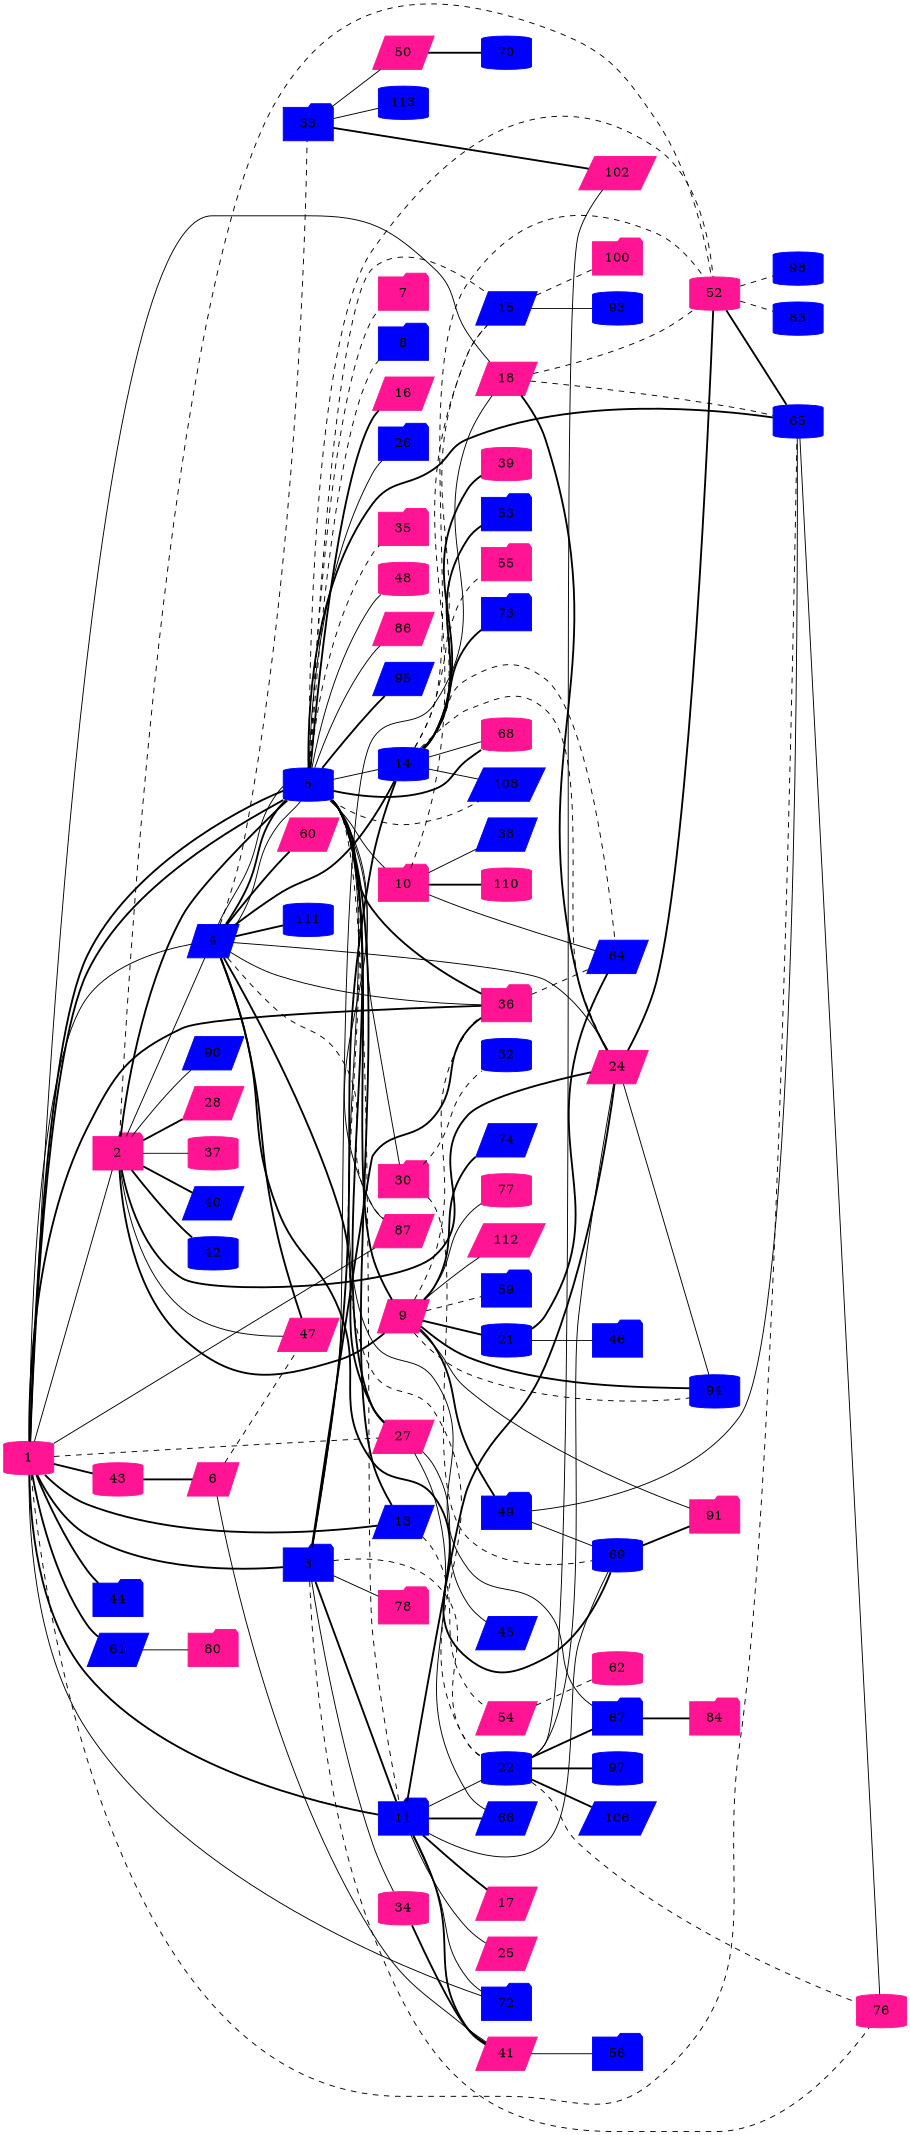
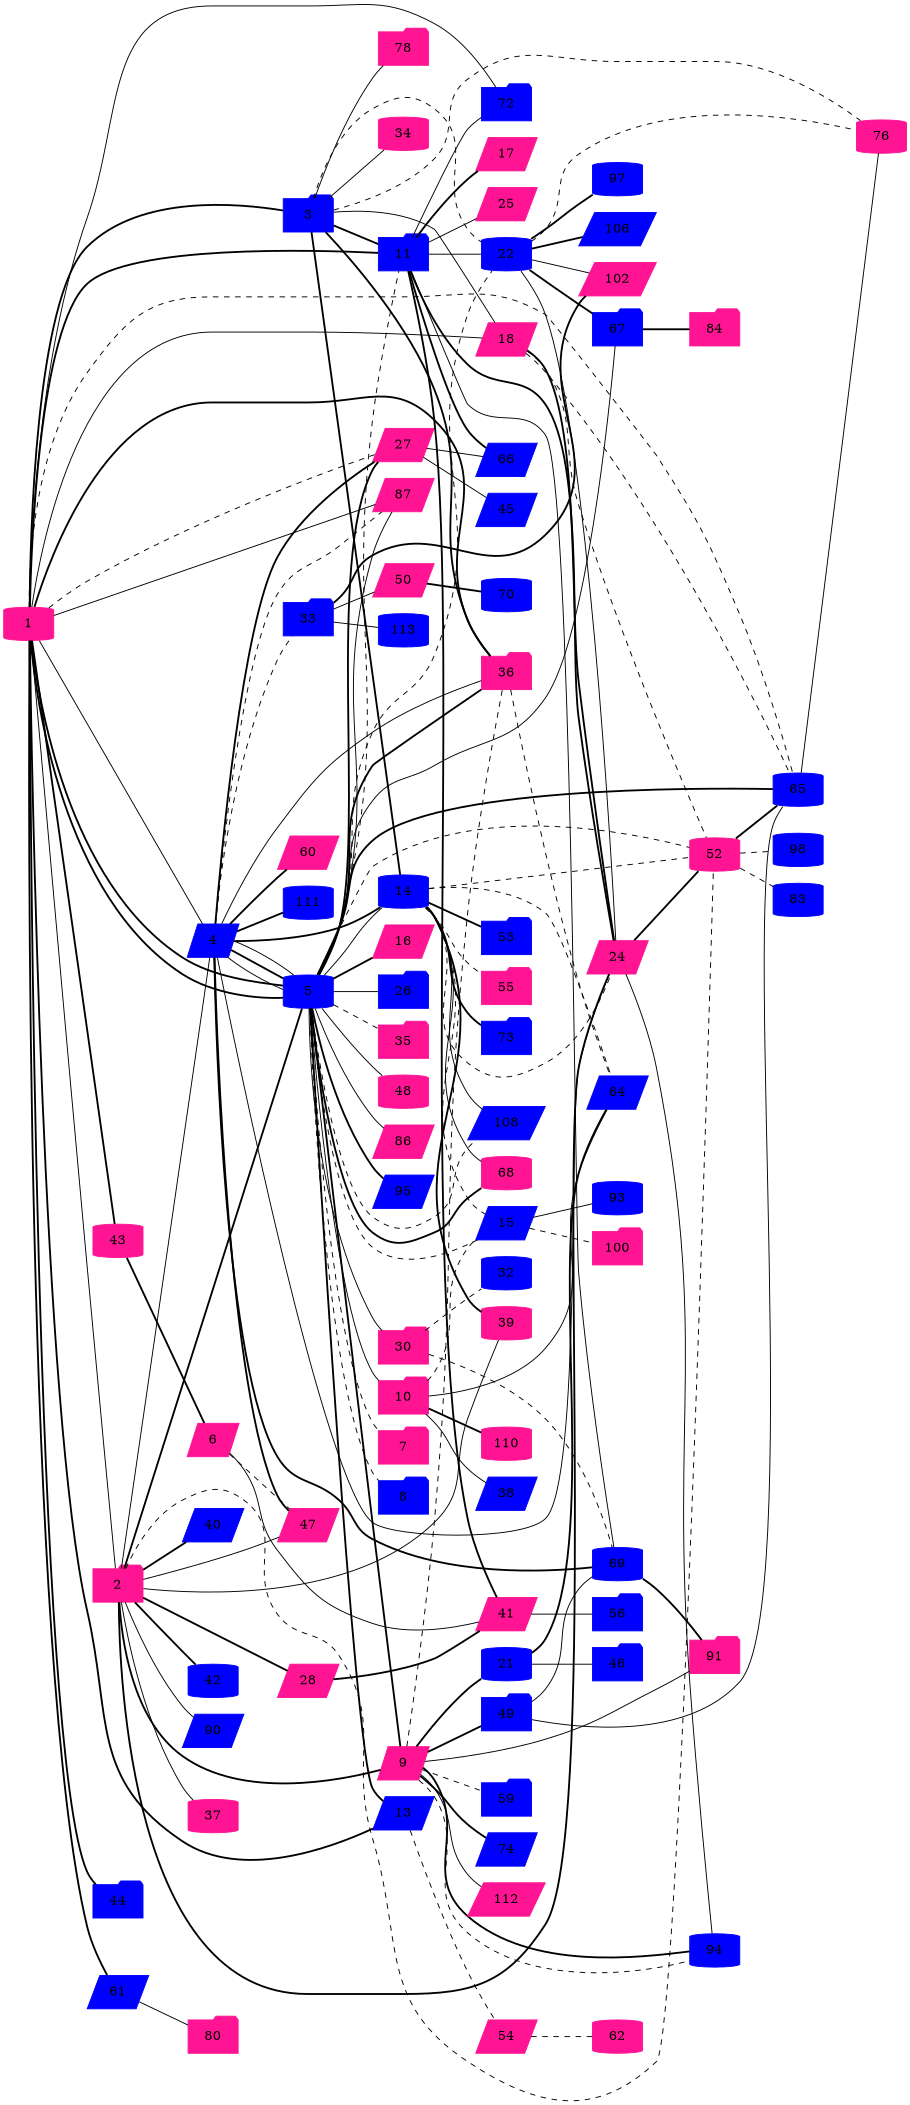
  graph {
    rankdir=LR
    node [color=blue shape=parallelogram style=filled]
    edge [style=bold]
    1 [color=deeppink shape=cylinder super="+20"]
    2 [color=deeppink shape=folder super="+63"]
    3 [shape=folder super="+89"]
    4 [super="+51"]
    5 [shape=cylinder super="+12"]
    11 [shape=folder super="+31"]
    13 [super="+107"]
    18 [color=deeppink]
    27 [color=deeppink super="+99"]
    36 [color=deeppink shape=folder super="+81"]
    43 [color=deeppink shape=cylinder]
    44 [shape=folder]
    61
    65 [shape=cylinder super="+101"]
    72 [shape=folder super="+96"]
    87 [color=deeppink]
    9 [color=deeppink super="+29"]
    24 [color=deeppink super="+105"]
    28 [color=deeppink]
    37 [color=deeppink shape=cylinder]
    39 [color=deeppink shape=cylinder]
    40
    42 [shape=cylinder super="+88"]
    47 [color=deeppink]
    52 [color=deeppink shape=cylinder super="+57"]
    90
    14 [shape=cylinder super="+78"]
    22 [shape=cylinder super="+23"]
    34 [color=deeppink shape=cylinder]
    n30 [color=deeppink label=78 shape=folder]
    76 [color=deeppink shape=cylinder]
    33 [shape=folder super="+104"]
    60 [color=deeppink]
    69 [shape=cylinder super="+103"]
    111 [shape=cylinder]
    7 [color=deeppink shape=folder]
    8 [shape=folder]
    10 [color=deeppink shape=folder super="+85"]
    15 [super="+19"]
    16 [color=deeppink]
    26 [shape=folder]
    30 [color=deeppink shape=folder super="+79"]
    35 [color=deeppink shape=folder]
    48 [color=deeppink shape=cylinder]
    67 [shape=folder super="+92"]
    68 [color=deeppink shape=cylinder super="+109"]
    86 [color=deeppink]
    95
    108
    6 [color=deeppink]
    41 [color=deeppink super="+71"]
    17 [color=deeppink]
    25 [color=deeppink super="+58"]
    66
    54 [color=deeppink super="+115"]
    45
    64 [super="+114"]
    80 [color=deeppink shape=folder]
    21 [shape=cylinder super="+82"]
    49 [shape=folder]
    59 [shape=folder]
    74
-   77 [color=deeppink shape=cylinder]
    91 [color=deeppink shape=folder]
    94 [shape=cylinder]
    112 [color=deeppink]
    83 [shape=cylinder]
    98 [shape=cylinder]
    53 [shape=folder]
    55 [color=deeppink shape=folder]
    73 [shape=folder]
    97 [shape=cylinder]
    102 [color=deeppink]
    106
    50 [color=deeppink]
    113 [shape=cylinder]
    38
    110 [color=deeppink shape=cylinder]
    93 [shape=cylinder]
    100 [color=deeppink shape=folder]
    32 [shape=cylinder]
    84 [color=deeppink shape=folder]
    56 [shape=folder]
    46 [shape=folder]
    62 [color=deeppink shape=cylinder]
    70 [shape=cylinder]
    1 -- 2 [style=solid]
    1 -- 3 [weight=2]
    1 -- 4 [style=solid]
    1 -- 5 [weight=2]
    1 -- 5
    1 -- 11
    1 -- 13
    1 -- 18 [style=solid]
    1 -- 27 [style=dashed]
    1 -- 36 [weight=2]
    1 -- 43
    1 -- 44 [weight=2]
    1 -- 61
    1 -- 65 [style=dashed]
    1 -- 72 [style=solid]
    1 -- 87 [style=solid]
    2 -- 4 [style=solid]
    2 -- 5 [weight=2]
    2 -- 9
    2 -- 24
    2 -- 28
    2 -- 37 [style=solid]
+   2 -- 39 [style=solid]
    2 -- 40
    2 -- 42
    2 -- 47 [style=solid]
    2 -- 52 [style=dashed]
    2 -- 90 [style=solid]
    3 -- 11
    3 -- 18 [style=solid]
    3 -- 36
    3 -- 14
    3 -- 22 [style=dashed]
    3 -- 34 [style=solid]
    3 -- n30 [style=solid]
    3 -- 76 [style=dashed]
    4 -- 5 [style=solid weight=2]
    4 -- 5
    4 -- 5 [style=solid]
    4 -- 27
    4 -- 36 [style=solid]
    4 -- 87 [style=dashed]
    4 -- 24 [style=solid]
    4 -- 47
    4 -- 14
    4 -- 33 [style=dashed]
    4 -- 60
    4 -- 69
    4 -- 111
    5 -- 11 [style=dashed]
    5 -- 13 [weight=3]
    5 -- 27 [weight=3]
    5 -- 36
    5 -- 65 [weight=2]
    5 -- 87 [style=solid]
    5 -- 9
    5 -- 52 [style=dashed]
    5 -- 14 [style=solid]
    5 -- 22 [style=dashed weight=2]
    5 -- 7 [style=dashed]
    5 -- 8 [style=dashed]
    5 -- 10 [style=solid weight=3]
    5 -- 15 [style=dashed]
    5 -- 16
    5 -- 26 [style=solid]
    5 -- 30 [style=solid]
    5 -- 35 [style=dashed]
    5 -- 48 [style=solid]
    5 -- 67 [style=solid]
    5 -- 68
    5 -- 86 [style=solid]
    5 -- 95
    5 -- 108 [style=dashed]
    11 -- 72 [style=solid]
    11 -- 24
    11 -- 22 [style=solid]
    11 -- 69 [style=solid]
    11 -- 41
    11 -- 17
    11 -- 25 [style=solid]
    11 -- 66
    13 -- 54 [style=dashed]
    18 -- 65 [style=dashed]
    18 -- 24
    18 -- 52 [style=dashed]
    27 -- 66 [style=solid]
    27 -- 45 [style=solid]
    36 -- 64 [style=dashed]
    43 -- 6
    61 -- 80 [style=solid]
    65 -- 76 [style=solid]
    9 -- 36 [style=dashed]
    9 -- 21
    9 -- 49
    9 -- 59 [style=dashed]
    9 -- 74
-   9 -- 77 [style=solid]
    9 -- 91 [style=solid]
    9 -- 94 [style=dashed]
    9 -- 94
    9 -- 112 [style=solid]
    24 -- 52
    24 -- 94 [style=solid]
-   34 -- 41
+   28 -- 41
    52 -- 65
    52 -- 83 [style=dashed]
    52 -- 98 [style=dashed]
    14 -- 24 [style=dashed]
    14 -- 39
    14 -- 52 [style=dashed]
    14 -- 15 [style=dashed]
    14 -- 68 [style=solid]
    14 -- 108 [style=solid]
    14 -- 64 [style=dashed]
    14 -- 53
    14 -- 55 [style=dashed]
    14 -- 73
    22 -- 24 [style=solid]
    22 -- 76 [style=dashed]
    22 -- 67
    22 -- 97
    22 -- 102 [style=solid]
    22 -- 106
    33 -- 102
    33 -- 50 [style=solid]
    33 -- 113 [style=solid]
    69 -- 91
    10 -- 15 [style=dashed]
    10 -- 64 [style=solid]
    10 -- 38 [style=solid]
    10 -- 110
    15 -- 93 [style=solid]
    15 -- 100 [style=dashed]
    30 -- 69 [style=dashed]
    30 -- 32 [style=dashed]
    67 -- 84
    6 -- 47 [style=dashed]
    6 -- 41 [style=solid]
    41 -- 56 [style=solid]
    54 -- 62 [style=dashed]
    21 -- 64
    21 -- 46 [style=solid]
    49 -- 65 [style=solid]
    49 -- 69 [style=solid]
    50 -- 70
  }
